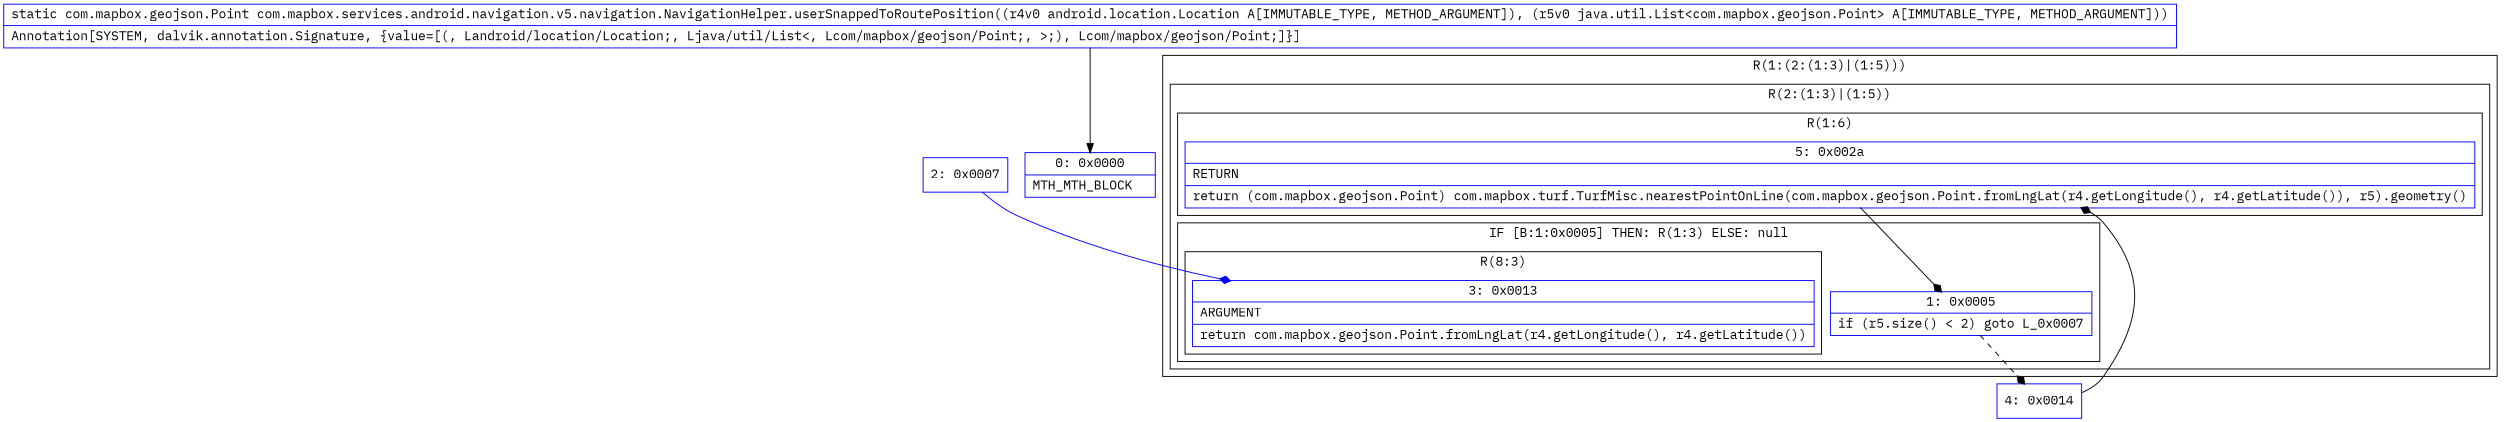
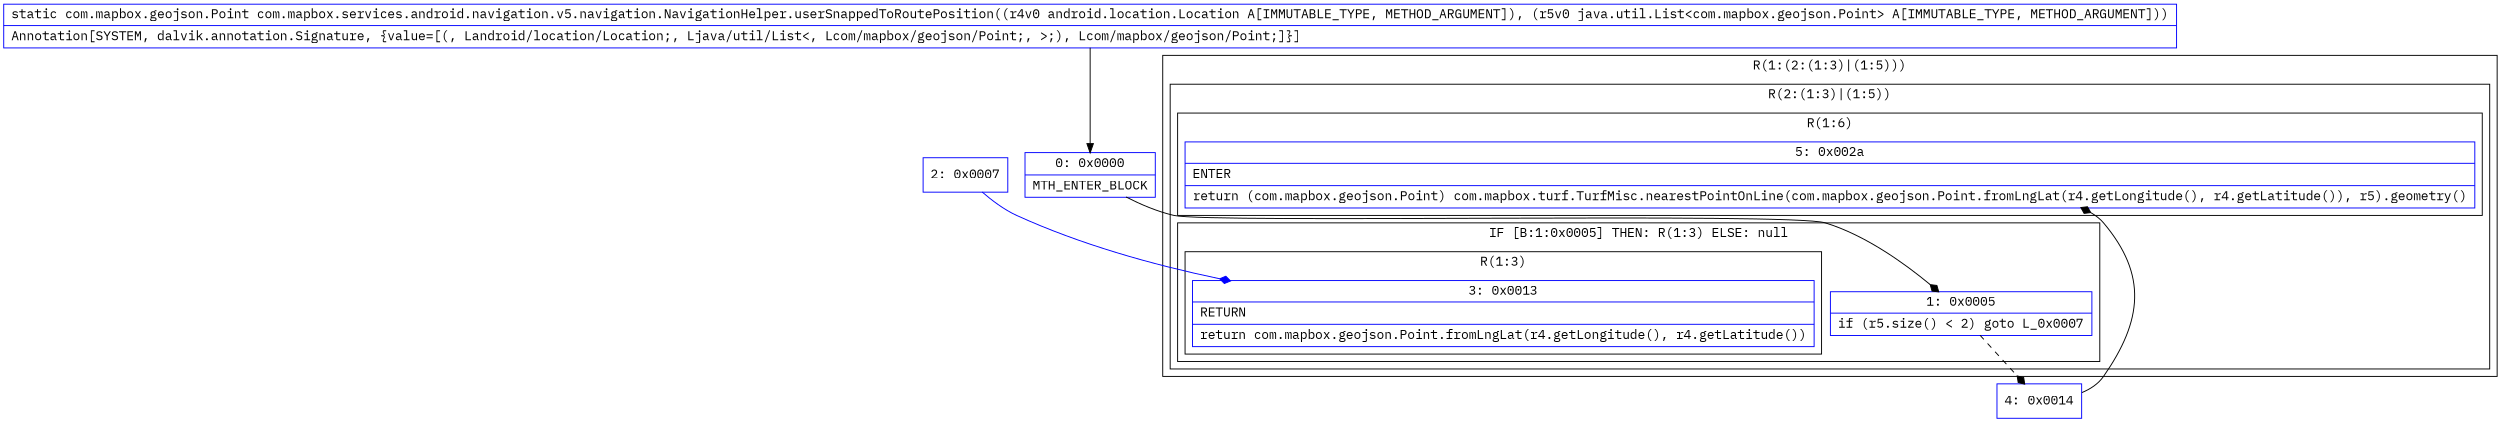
  digraph {
    fontname="IBM Plex Mono"
    node [color=blue fontname="IBM Plex Mono" shape=record]
    edge [arrowhead=diamond color=black fontname="IBM Plex Mono"]
-   n1 [label="{3\:\ 0x0013|ARGUMENT\l|return com.mapbox.geojson.Point.fromLngLat(r4.getLongitude(), r4.getLatitude())\l}"]
+   n1 [label="{3\:\ 0x0013|RETURN\l|return com.mapbox.geojson.Point.fromLngLat(r4.getLongitude(), r4.getLatitude())\l}"]
    n2 [label="{1\:\ 0x0005|if (r5.size() \< 2) goto L_0x0007\l}"]
-   n3 [label="{5\:\ 0x002a|RETURN\l|return (com.mapbox.geojson.Point) com.mapbox.turf.TurfMisc.nearestPointOnLine(com.mapbox.geojson.Point.fromLngLat(r4.getLongitude(), r4.getLatitude()), r5).geometry()\l}"]
+   n3 [label="{5\:\ 0x002a|ENTER\l|return (com.mapbox.geojson.Point) com.mapbox.turf.TurfMisc.nearestPointOnLine(com.mapbox.geojson.Point.fromLngLat(r4.getLongitude(), r4.getLatitude()), r5).geometry()\l}"]
    n4 [label="{4\:\ 0x0014}"]
    n5 [label="{2\:\ 0x0007}"]
-   n6 [label="{0\:\ 0x0000|MTH_MTH_BLOCK\l}"]
+   n6 [label="{0\:\ 0x0000|MTH_ENTER_BLOCK\l}"]
    n7 [label="{static com.mapbox.geojson.Point com.mapbox.services.android.navigation.v5.navigation.NavigationHelper.userSnappedToRoutePosition((r4v0 android.location.Location A[IMMUTABLE_TYPE, METHOD_ARGUMENT]), (r5v0 java.util.List\<com.mapbox.geojson.Point\> A[IMMUTABLE_TYPE, METHOD_ARGUMENT]))  | Annotation[SYSTEM, dalvik.annotation.Signature, \{value=[(, Landroid\/location\/Location;, Ljava\/util\/List\<, Lcom\/mapbox\/geojson\/Point;, \>;), Lcom\/mapbox\/geojson\/Point;]\}]\l}"]
    subgraph cluster_1 {
      label="R(1:(2:(1:3)|(1:5)))"
      subgraph cluster_2 {
        label="R(2:(1:3)|(1:5))"
        subgraph cluster_3 {
          label="IF [B:1:0x0005] THEN: R(1:3) ELSE: null"
          n2
          subgraph cluster_4 {
-           label="R(8:3)"
+           label="R(1:3)"
            n1
          }
        }
        subgraph cluster_5 {
          label="R(1:6)"
          n3
        }
      }
    }
    n2 -> n4 [style=dashed]
    n4 -> n3
    n5 -> n1 [color=blue]
-   n3 -> n2
+   n6 -> n2
    n7 -> n6 [arrowhead=normal]
  }
